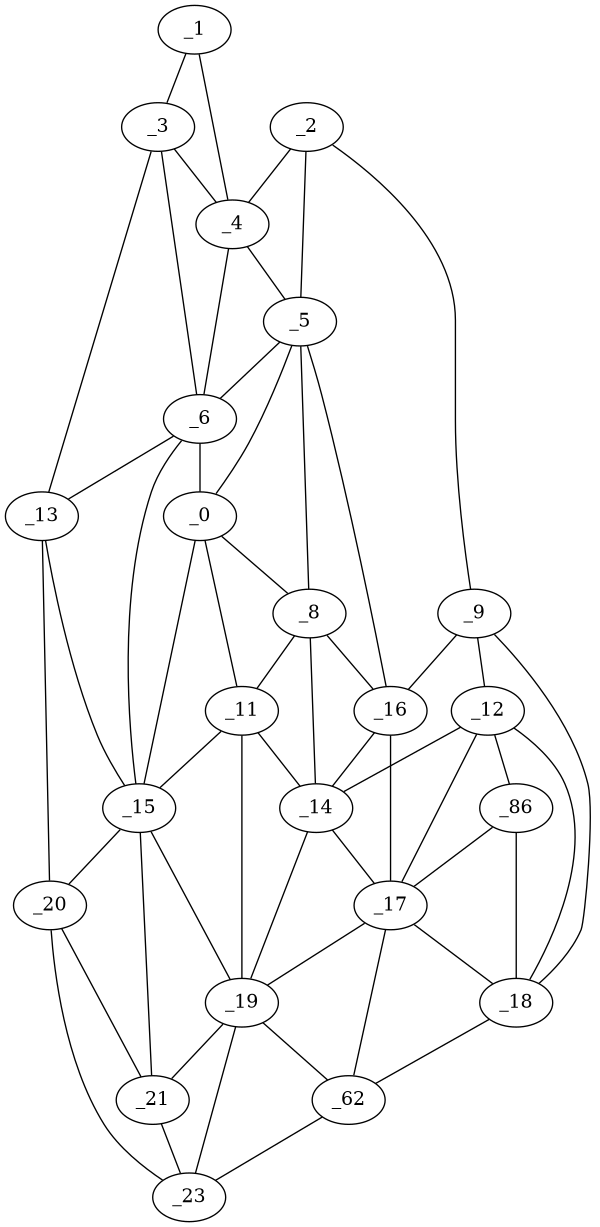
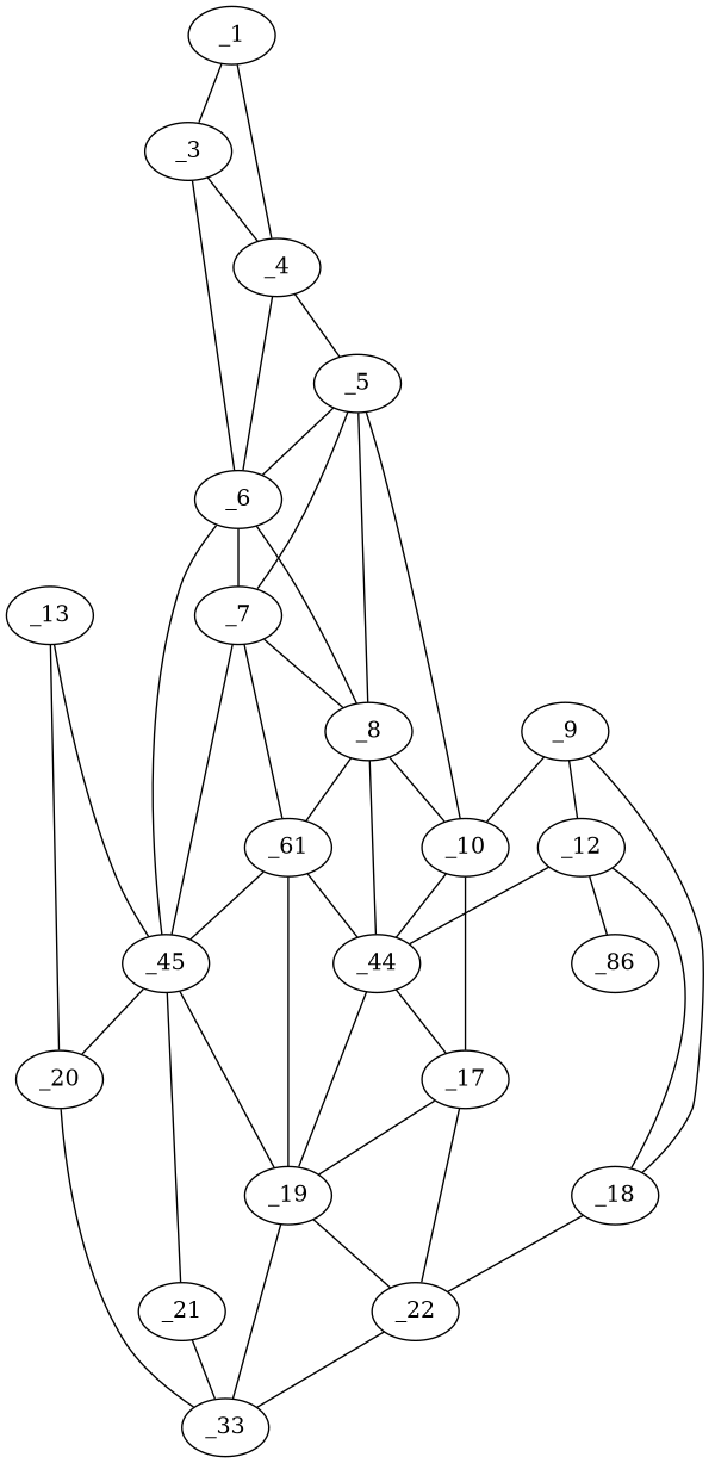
  graph {
    node [x=92 y=45]
    edge [valence=2]
    _1 [x=9 y=73]
    _4 [x=29 y=60]
    _3 [x=28 y=85]
-   _2 [x=19]
    _5 [x=45 y=34]
    _9 [x=82 y=18]
    _6 [x=61 y=58]
    _13 [y=110]
-   _7 [x=65 y=56 label=_0]
+   _7 [x=65 y=56]
    _8 [x=78]
-   _10 [x=84 y=31 label=_16]
+   _10 [x=84 y=31]
    _12 [y=23]
    _18 [x=106 y=15]
-   _15 [x=95 y=67]
+   _15 [x=95 y=67 label=_45]
    _20 [x=118 y=98]
-   _11 [x=91 y=55]
-   _14 [x=94 y=40]
+   _11 [x=91 y=55 label=_61]
+   _14 [x=94 y=40 label=_44]
    _17 [x=105 y=33]
    n19 [label=_86 x=100 y=22]
-   _22 [x=125 y=47 label=_62]
+   _22 [x=125 y=47]
    _19 [x=111 y=44]
    _21 [x=119 y=61]
-   _23 [x=125 y=54]
+   _23 [x=125 y=54 label=_33]
    _1 -- _4
    _1 -- _3 [valence=1]
    _4 -- _5
    _4 -- _6 [valence=1]
    _3 -- _4 [valence=1]
    _3 -- _6 [valence=1]
-   _3 -- _13 [valence=1]
-   _2 -- _4
-   _2 -- _5
-   _2 -- _9 [valence=1]
    _5 -- _6
    _5 -- _7 [valence=1]
    _5 -- _8
    _5 -- _10
    _9 -- _10 [valence=1]
    _9 -- _12 [valence=1]
    _9 -- _18 [valence=1]
-   _6 -- _13
+   _6 -- _8
    _6 -- _7
    _6 -- _15
    _13 -- _15 [valence=1]
    _13 -- _20 [valence=1]
    _7 -- _8
    _7 -- _15
    _7 -- _11
    _8 -- _10 [valence=1]
    _8 -- _11
    _8 -- _14
    _10 -- _14
    _10 -- _17 [valence=1]
    _12 -- _18 [valence=1]
    _12 -- _14
-   _12 -- _17 [valence=1]
    _12 -- n19
    _18 -- _22 [valence=1]
    _15 -- _20
    _15 -- _19
    _15 -- _21
-   _20 -- _21 [valence=1]
    _20 -- _23 [valence=1]
    _11 -- _15
    _11 -- _14 [valence=1]
    _11 -- _19
    _14 -- _17 [valence=1]
    _14 -- _19
-   _17 -- _18
    _17 -- _22 [valence=1]
    _17 -- _19
-   n19 -- _18
-   n19 -- _17 [valence=1]
    _22 -- _23 [valence=1]
    _19 -- _22
-   _19 -- _21 [valence=1]
    _19 -- _23
    _21 -- _23
  }
